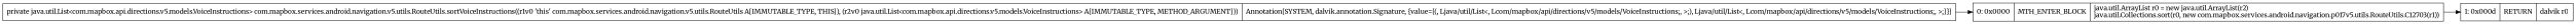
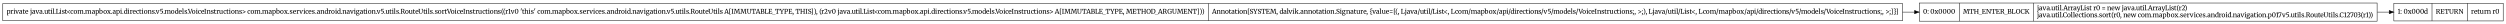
  digraph {
    rankdir=LR
    fontname=Merriweather
    node [shape=record fontname=Merriweather]
    edge [fontname=Merriweather]
    n1 [label="{0\:\ 0x0000|MTH_ENTER_BLOCK\l|java.util.ArrayList r0 = new java.util.ArrayList(r2)\ljava.util.Collections.sort(r0, new com.mapbox.services.android.navigation.p017v5.utils.RouteUtils.C12703(r1))\l}"]
-   n2 [label="{1\:\ 0x000d|RETURN\l|dalvik r0\l}"]
+   n2 [label="{1\:\ 0x000d|RETURN\l|return r0\l}"]
    n3 [label="{private java.util.List\<com.mapbox.api.directions.v5.models.VoiceInstructions\> com.mapbox.services.android.navigation.v5.utils.RouteUtils.sortVoiceInstructions((r1v0 'this' com.mapbox.services.android.navigation.v5.utils.RouteUtils A[IMMUTABLE_TYPE, THIS]), (r2v0 java.util.List\<com.mapbox.api.directions.v5.models.VoiceInstructions\> A[IMMUTABLE_TYPE, METHOD_ARGUMENT]))  | Annotation[SYSTEM, dalvik.annotation.Signature, \{value=[(, Ljava\/util\/List\<, Lcom\/mapbox\/api\/directions\/v5\/models\/VoiceInstructions;, \>;), Ljava\/util\/List\<, Lcom\/mapbox\/api\/directions\/v5\/models\/VoiceInstructions;, \>;]\}]\l}"]
    n1 -> n2
    n3 -> n1
  }
